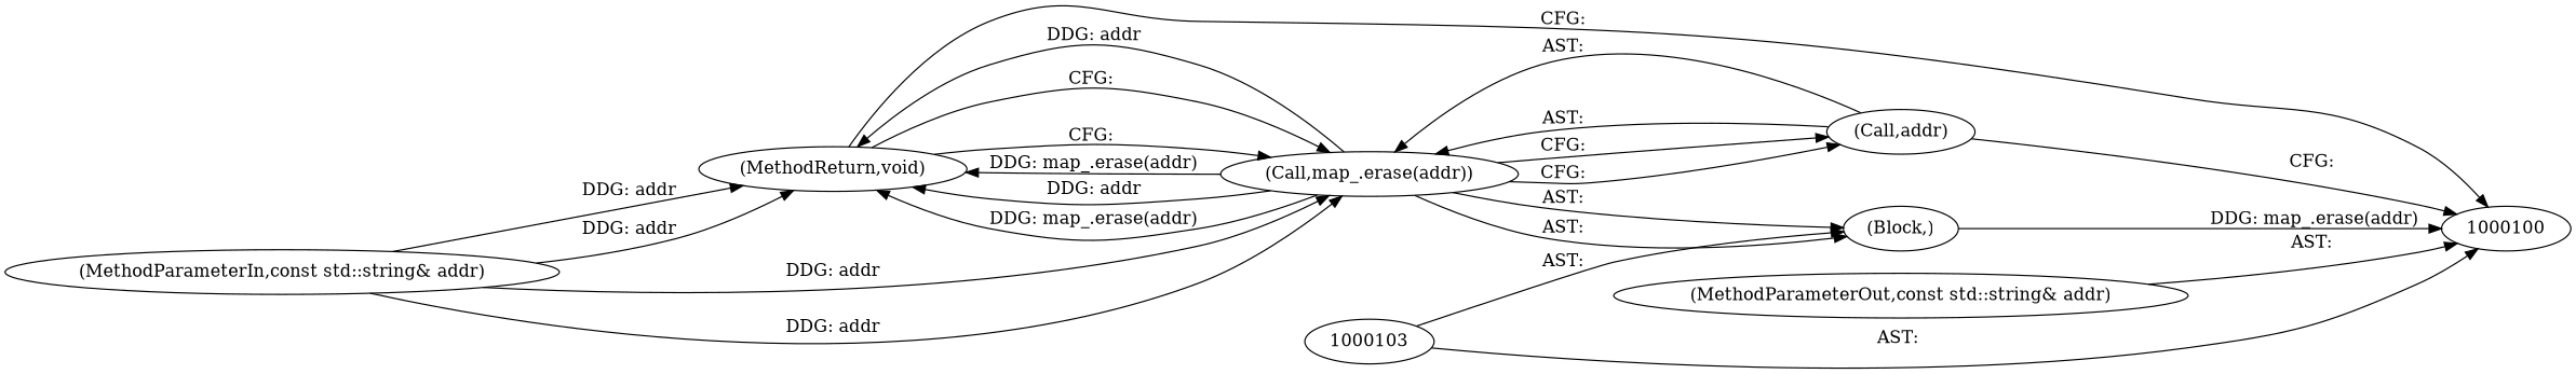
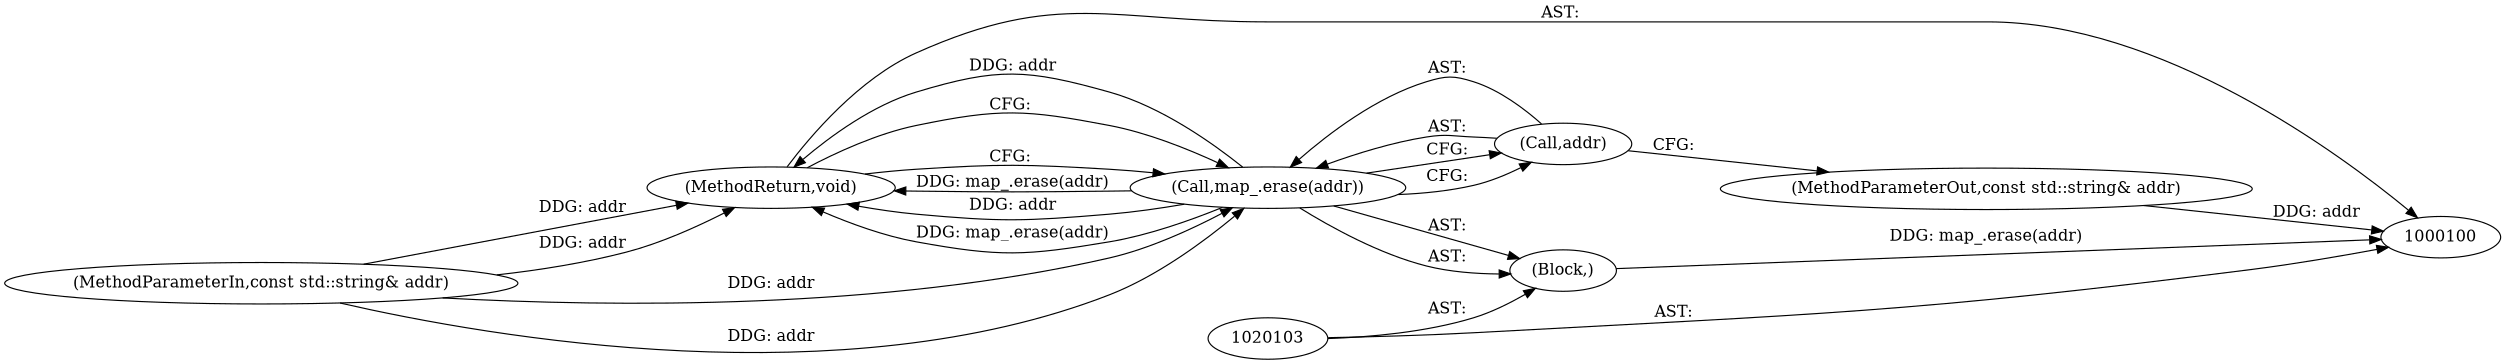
  digraph {
    rankdir=LR
    n1 [label="(MethodParameterIn,const std::string& addr)"]
    n2 [label="(MethodReturn,void)"]
    n3 [label="(Call,map_.erase(addr))"]
    1000100
    n5 [label="(Block,)"]
    n6 [label="(Call,addr)"]
    n7 [label="(MethodParameterOut,const std::string& addr)"]
-   1000103
+   1000103 [label=1020103]
    n1 -> n2 [label="DDG: addr"]
    n1 -> n2 [label="DDG: addr"]
    n1 -> n3 [label="DDG: addr"]
    n1 -> n3 [label="DDG: addr"]
    n2 -> n3 [label="CFG: "]
    n2 -> n3 [label="CFG: "]
-   n2 -> 1000100 [label="CFG: "]
+   n2 -> 1000100 [label="AST: "]
    n3 -> n2 [label="DDG: map_.erase(addr)"]
    n3 -> n2 [label="DDG: addr"]
    n3 -> n2 [label="DDG: map_.erase(addr)"]
    n3 -> n2 [label="DDG: addr"]
    n3 -> n5 [label="AST: "]
    n3 -> n5 [label="AST: "]
    n3 -> n6 [label="CFG: "]
    n3 -> n6 [label="CFG: "]
    n5 -> 1000100 [label="DDG: map_.erase(addr)"]
    n6 -> n3 [label="AST: "]
    n6 -> n3 [label="AST: "]
-   n6 -> 1000100 [label="CFG: "]
-   n7 -> 1000100 [label="AST: "]
+   n6 -> n7 [label="CFG: "]
+   n7 -> 1000100 [label="DDG: addr"]
    1000103 -> 1000100 [label="AST: "]
    1000103 -> n5 [label="AST: "]
  }
